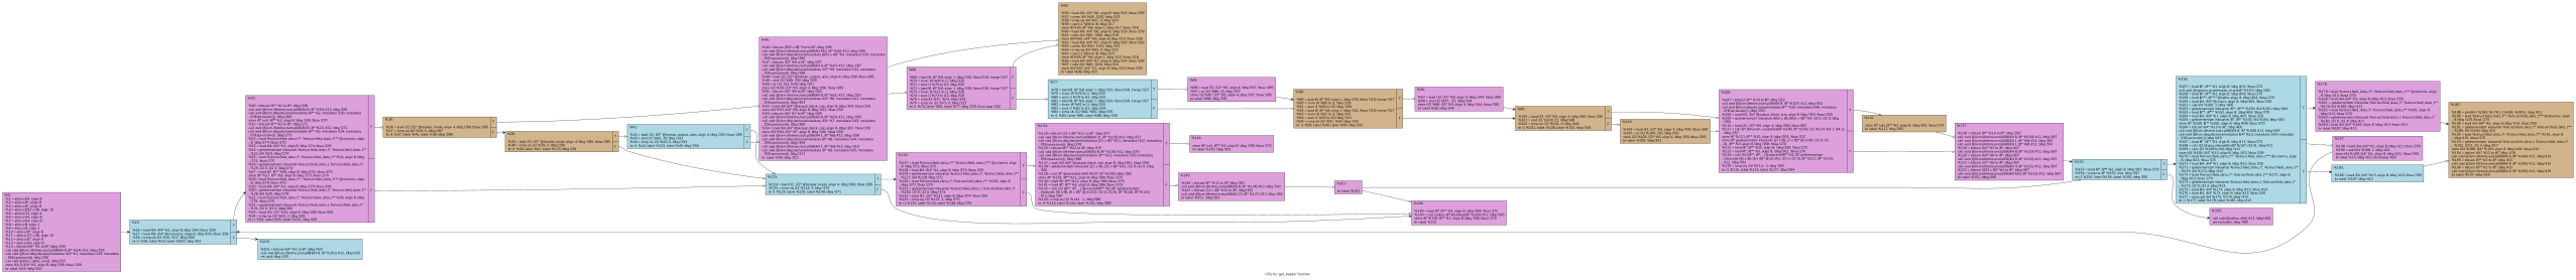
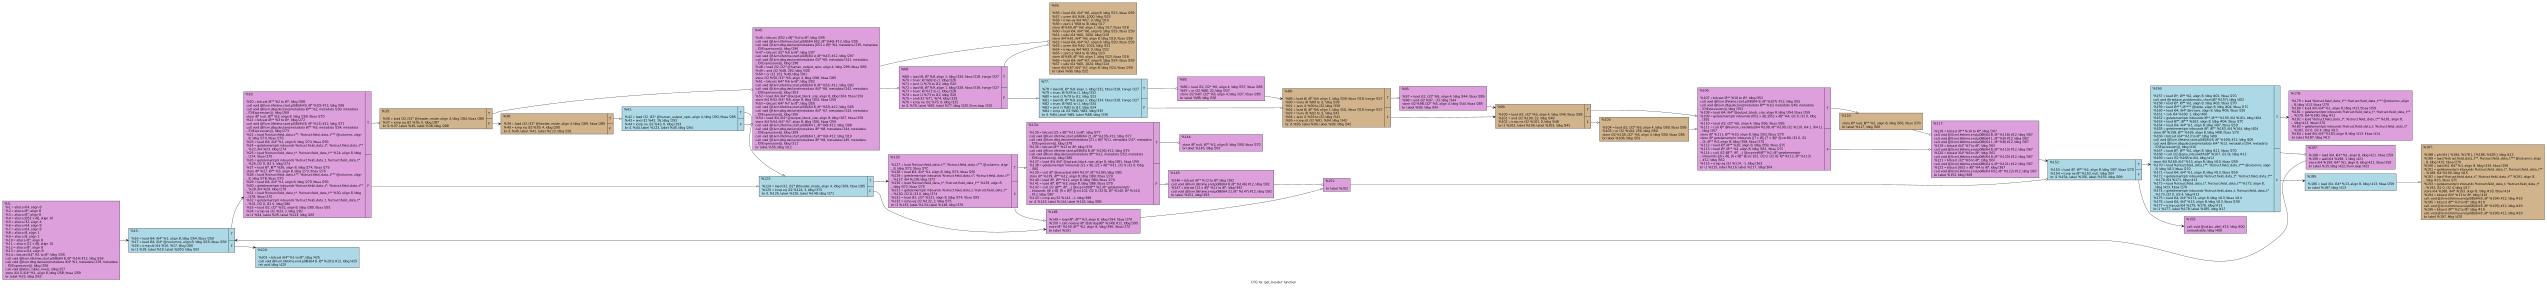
  digraph {
    fontname=Nunito
    label="CFG for 'get_header' function"
    rankdir=LR
    node [fillcolor=plum fontname=Nunito shape=record style=filled]
    edge [arrowhead=vee fontname=Nunito]
    n1 [label="{%0:\l  %1 = alloca i64, align 8\l  %2 = alloca i8*, align 8\l  %3 = alloca i8*, align 8\l  %4 = alloca [652 x i8], align 16\l  %5 = alloca i32, align 4\l  %6 = alloca i64, align 8\l  %7 = alloca i64, align 8\l  %8 = alloca i8, align 1\l  %9 = alloca i8, align 1\l  %10 = alloca i8*, align 8\l  %11 = alloca [21 x i8], align 16\l  %12 = alloca i8*, align 8\l  %13 = alloca i64, align 8\l  %14 = bitcast i64* %1 to i8*, !dbg !255\l  call void @llvm.lifetime.start.p0i8(i64 8, i8* %14) #12, !dbg !255\l  call void @llvm.dbg.declare(metadata i64* %1, metadata !229, metadata\l... !DIExpression()), !dbg !256\l  call void @alloc_table_row(), !dbg !257\l  store i64 0, i64* %1, align 8, !dbg !258, !tbaa !259\l  br label %15, !dbg !263\l}"]
    n2 [fillcolor=lightblue label="{%15:\l\l  %16 = load i64, i64* %1, align 8, !dbg !264, !tbaa !259\l  %17 = load i64, i64* @ncolumns, align 8, !dbg !265, !tbaa !259\l  %18 = icmp ult i64 %16, %17, !dbg !266\l  br i1 %18, label %19, label %200, !dbg !267\l|{<s0>T|<s1>F}}"]
    n3 [label="{%19:\l\l  %20 = bitcast i8** %2 to i8*, !dbg !268\l  call void @llvm.lifetime.start.p0i8(i64 8, i8* %20) #12, !dbg !268\l  call void @llvm.dbg.declare(metadata i8** %2, metadata !230, metadata\l... !DIExpression()), !dbg !269\l  store i8* null, i8** %2, align 8, !dbg !269, !tbaa !270\l  %21 = bitcast i8** %3 to i8*, !dbg !272\l  call void @llvm.lifetime.start.p0i8(i64 8, i8* %21) #12, !dbg !272\l  call void @llvm.dbg.declare(metadata i8** %3, metadata !234, metadata\l... !DIExpression()), !dbg !273\l  %22 = load %struct.field_data_t**, %struct.field_data_t*** @columns, align\l... 8, !dbg !274, !tbaa !270\l  %23 = load i64, i64* %1, align 8, !dbg !274, !tbaa !259\l  %24 = getelementptr inbounds %struct.field_data_t*, %struct.field_data_t**\l... %22, i64 %23, !dbg !274\l  %25 = load %struct.field_data_t*, %struct.field_data_t** %24, align 8, !dbg\l... !274, !tbaa !270\l  %26 = getelementptr inbounds %struct.field_data_t, %struct.field_data_t*\l... %25, i32 0, i32 3, !dbg !274\l  %27 = load i8*, i8** %26, align 8, !dbg !274, !tbaa !275\l  store i8* %27, i8** %3, align 8, !dbg !273, !tbaa !270\l  %28 = load %struct.field_data_t**, %struct.field_data_t*** @columns, align\l... 8, !dbg !278, !tbaa !270\l  %29 = load i64, i64* %1, align 8, !dbg !279, !tbaa !259\l  %30 = getelementptr inbounds %struct.field_data_t*, %struct.field_data_t**\l... %28, i64 %29, !dbg !278\l  %31 = load %struct.field_data_t*, %struct.field_data_t** %30, align 8, !dbg\l... !278, !tbaa !270\l  %32 = getelementptr inbounds %struct.field_data_t, %struct.field_data_t*\l... %31, i32 0, i32 0, !dbg !280\l  %33 = load i32, i32* %32, align 8, !dbg !280, !tbaa !281\l  %34 = icmp eq i32 %33, 2, !dbg !282\l  br i1 %34, label %35, label %123, !dbg !283\l|{<s0>T|<s1>F}}"]
    n4 [fillcolor=lightblue label="{%200:\l\l  %201 = bitcast i64* %1 to i8*, !dbg !425\l  call void @llvm.lifetime.end.p0i8(i64 8, i8* %201) #12, !dbg !425\l  ret void, !dbg !425\l}"]
    n5 [fillcolor=tan label="{%35:\l\l  %36 = load i32, i32* @header_mode, align 4, !dbg !284, !tbaa !285\l  %37 = icmp eq i32 %36, 0, !dbg !287\l  br i1 %37, label %45, label %38, !dbg !288\l|{<s0>T|<s1>F}}"]
    n6 [fillcolor=lightblue label="{%123:\l\l  %124 = load i32, i32* @header_mode, align 4, !dbg !369, !tbaa !285\l  %125 = icmp eq i32 %124, 3, !dbg !370\l  br i1 %125, label %126, label %148, !dbg !371\l|{<s0>T|<s1>F}}"]
    n7 [label="{%45:\l\l  %46 = bitcast [652 x i8]* %4 to i8*, !dbg !295\l  call void @llvm.lifetime.start.p0i8(i64 652, i8* %46) #12, !dbg !295\l  call void @llvm.dbg.declare(metadata [652 x i8]* %4, metadata !235, metadata\l... !DIExpression()), !dbg !296\l  %47 = bitcast i32* %5 to i8*, !dbg !297\l  call void @llvm.lifetime.start.p0i8(i64 4, i8* %47) #12, !dbg !297\l  call void @llvm.dbg.declare(metadata i32* %5, metadata !241, metadata\l... !DIExpression()), !dbg !298\l  %48 = load i32, i32* @human_output_opts, align 4, !dbg !299, !tbaa !285\l  %49 = and i32 %48, 292, !dbg !300\l  %50 = or i32 152, %49, !dbg !301\l  store i32 %50, i32* %5, align 4, !dbg !298, !tbaa !285\l  %51 = bitcast i64* %6 to i8*, !dbg !302\l  call void @llvm.lifetime.start.p0i8(i64 8, i8* %51) #12, !dbg !302\l  call void @llvm.dbg.declare(metadata i64* %6, metadata !242, metadata\l... !DIExpression()), !dbg !303\l  %52 = load i64, i64* @output_block_size, align 8, !dbg !304, !tbaa !259\l  store i64 %52, i64* %6, align 8, !dbg !303, !tbaa !259\l  %53 = bitcast i64* %7 to i8*, !dbg !305\l  call void @llvm.lifetime.start.p0i8(i64 8, i8* %53) #12, !dbg !305\l  call void @llvm.dbg.declare(metadata i64* %7, metadata !243, metadata\l... !DIExpression()), !dbg !306\l  %54 = load i64, i64* @output_block_size, align 8, !dbg !307, !tbaa !259\l  store i64 %54, i64* %7, align 8, !dbg !306, !tbaa !259\l  call void @llvm.lifetime.start.p0i8(i64 1, i8* %8) #12, !dbg !308\l  call void @llvm.dbg.declare(metadata i8* %8, metadata !244, metadata\l... !DIExpression()), !dbg !309\l  call void @llvm.lifetime.start.p0i8(i64 1, i8* %9) #12, !dbg !310\l  call void @llvm.dbg.declare(metadata i8* %9, metadata !245, metadata\l... !DIExpression()), !dbg !311\l  br label %55, !dbg !312\l}"]
    n8 [fillcolor=tan label="{%38:\l\l  %39 = load i32, i32* @header_mode, align 4, !dbg !289, !tbaa !285\l  %40 = icmp eq i32 %39, 4, !dbg !290\l  br i1 %40, label %41, label %123, !dbg !291\l|{<s0>T|<s1>F}}"]
    n9 [label="{%126:\l\l  %127 = load %struct.field_data_t**, %struct.field_data_t*** @columns, align\l... 8, !dbg !372, !tbaa !270\l  %128 = load i64, i64* %1, align 8, !dbg !373, !tbaa !259\l  %129 = getelementptr inbounds %struct.field_data_t*, %struct.field_data_t**\l... %127, i64 %128, !dbg !372\l  %130 = load %struct.field_data_t*, %struct.field_data_t** %129, align 8,\l... !dbg !372, !tbaa !270\l  %131 = getelementptr inbounds %struct.field_data_t, %struct.field_data_t*\l... %130, i32 0, i32 0, !dbg !374\l  %132 = load i32, i32* %131, align 8, !dbg !374, !tbaa !281\l  %133 = icmp eq i32 %132, 2, !dbg !375\l  br i1 %133, label %134, label %148, !dbg !376\l|{<s0>T|<s1>F}}"]
    n10 [label="{%148:\l\l  %149 = load i8*, i8** %3, align 8, !dbg !394, !tbaa !270\l  %150 = call noalias i8* @strdup(i8* %149) #12, !dbg !395\l  store i8* %150, i8** %2, align 8, !dbg !396, !tbaa !270\l  br label %151\l}"]
    n11 [fillcolor=tan label="{%55:\l\l  %56 = load i64, i64* %6, align 8, !dbg !313, !tbaa !259\l  %57 = urem i64 %56, 1000, !dbg !315\l  %58 = icmp eq i64 %57, 0, !dbg !316\l  %59 = zext i1 %58 to i8, !dbg !317\l  store i8 %59, i8* %8, align 1, !dbg !317, !tbaa !318\l  %60 = load i64, i64* %6, align 8, !dbg !319, !tbaa !259\l  %61 = udiv i64 %60, 1000, !dbg !319\l  store i64 %61, i64* %6, align 8, !dbg !319, !tbaa !259\l  %62 = load i64, i64* %7, align 8, !dbg !320, !tbaa !259\l  %63 = urem i64 %62, 1024, !dbg !321\l  %64 = icmp eq i64 %63, 0, !dbg !322\l  %65 = zext i1 %64 to i8, !dbg !323\l  store i8 %65, i8* %9, align 1, !dbg !323, !tbaa !318\l  %66 = load i64, i64* %7, align 8, !dbg !324, !tbaa !259\l  %67 = udiv i64 %66, 1024, !dbg !324\l  store i64 %67, i64* %7, align 8, !dbg !324, !tbaa !259\l  br label %68, !dbg !325\l}"]
    n12 [label="{%68:\l\l  %69 = load i8, i8* %8, align 1, !dbg !326, !tbaa !318, !range !327\l  %70 = trunc i8 %69 to i1, !dbg !326\l  %71 = zext i1 %70 to i32, !dbg !326\l  %72 = load i8, i8* %9, align 1, !dbg !328, !tbaa !318, !range !327\l  %73 = trunc i8 %72 to i1, !dbg !328\l  %74 = zext i1 %73 to i32, !dbg !328\l  %75 = and i32 %71, %74, !dbg !329\l  %76 = icmp ne i32 %75, 0, !dbg !325\l  br i1 %76, label %55, label %77, !dbg !325, !llvm.loop !330\l|{<s0>T|<s1>F}}"]
    n13 [fillcolor=lightblue label="{%41:\l\l  %42 = load i32, i32* @human_output_opts, align 4, !dbg !292, !tbaa !285\l  %43 = and i32 %42, 16, !dbg !293\l  %44 = icmp ne i32 %43, 0, !dbg !293\l  br i1 %44, label %123, label %45, !dbg !294\l|{<s0>T|<s1>F}}"]
    n14 [label="{%134:\l\l  %135 = bitcast [21 x i8]* %11 to i8*, !dbg !377\l  call void @llvm.lifetime.start.p0i8(i64 21, i8* %135) #12, !dbg !377\l  call void @llvm.dbg.declare(metadata [21 x i8]* %11, metadata !247, metadata\l... !DIExpression()), !dbg !378\l  %136 = bitcast i8** %12 to i8*, !dbg !379\l  call void @llvm.lifetime.start.p0i8(i64 8, i8* %136) #12, !dbg !379\l  call void @llvm.dbg.declare(metadata i8** %12, metadata !253, metadata\l... !DIExpression()), !dbg !380\l  %137 = load i64, i64* @output_block_size, align 8, !dbg !381, !tbaa !259\l  %138 = getelementptr inbounds [21 x i8], [21 x i8]* %11, i32 0, i32 0, !dbg\l... !382\l  %139 = call i8* @umaxtostr(i64 %137, i8* %138), !dbg !383\l  store i8* %139, i8** %12, align 8, !dbg !380, !tbaa !270\l  %140 = load i8*, i8** %12, align 8, !dbg !384, !tbaa !270\l  %141 = load i8*, i8** %3, align 8, !dbg !386, !tbaa !270\l  %142 = call i32 (i8**, i8*, ...) @asprintf(i8** %2, i8* getelementptr\l... inbounds ([6 x i8], [6 x i8]* @.str.102, i32 0, i32 0), i8* %140, i8* %141)\l... #12, !dbg !387\l  %143 = icmp eq i32 %142, -1, !dbg !388\l  br i1 %143, label %144, label %145, !dbg !389\l|{<s0>T|<s1>F}}"]
    n15 [label="{%151:\l\l  br label %152\l}"]
    n16 [fillcolor=lightblue label="{%77:\l\l  %78 = load i8, i8* %8, align 1, !dbg !332, !tbaa !318, !range !327\l  %79 = trunc i8 %78 to i1, !dbg !332\l  %80 = zext i1 %79 to i32, !dbg !332\l  %81 = load i8, i8* %9, align 1, !dbg !334, !tbaa !318, !range !327\l  %82 = trunc i8 %81 to i1, !dbg !334\l  %83 = zext i1 %82 to i32, !dbg !334\l  %84 = icmp slt i32 %80, %83, !dbg !335\l  br i1 %84, label %85, label %88, !dbg !336\l|{<s0>T|<s1>F}}"]
    n17 [label="{%85:\l\l  %86 = load i32, i32* %5, align 4, !dbg !337, !tbaa !285\l  %87 = or i32 %86, 32, !dbg !337\l  store i32 %87, i32* %5, align 4, !dbg !337, !tbaa !285\l  br label %88, !dbg !338\l}"]
    n18 [fillcolor=tan label="{%88:\l\l  %89 = load i8, i8* %9, align 1, !dbg !339, !tbaa !318, !range !327\l  %90 = trunc i8 %89 to i1, !dbg !339\l  %91 = zext i1 %90 to i32, !dbg !339\l  %92 = load i8, i8* %8, align 1, !dbg !341, !tbaa !318, !range !327\l  %93 = trunc i8 %92 to i1, !dbg !341\l  %94 = zext i1 %93 to i32, !dbg !341\l  %95 = icmp slt i32 %91, %94, !dbg !342\l  br i1 %95, label %96, label %99, !dbg !343\l|{<s0>T|<s1>F}}"]
    n19 [label="{%96:\l\l  %97 = load i32, i32* %5, align 4, !dbg !344, !tbaa !285\l  %98 = and i32 %97, -33, !dbg !344\l  store i32 %98, i32* %5, align 4, !dbg !344, !tbaa !285\l  br label %99, !dbg !345\l}"]
    n20 [fillcolor=tan label="{%99:\l\l  %100 = load i32, i32* %5, align 4, !dbg !346, !tbaa !285\l  %101 = and i32 %100, 32, !dbg !348\l  %102 = icmp ne i32 %101, 0, !dbg !348\l  br i1 %102, label %106, label %103, !dbg !349\l|{<s0>T|<s1>F}}"]
    n21 [label="{%106:\l\l  %107 = bitcast i8** %10 to i8*, !dbg !352\l  call void @llvm.lifetime.start.p0i8(i64 8, i8* %107) #12, !dbg !352\l  call void @llvm.dbg.declare(metadata i8** %10, metadata !246, metadata\l... !DIExpression()), !dbg !353\l  %108 = load i64, i64* @output_block_size, align 8, !dbg !354, !tbaa !259\l  %109 = getelementptr inbounds [652 x i8], [652 x i8]* %4, i32 0, i32 0, !dbg\l... !355\l  %110 = load i32, i32* %5, align 4, !dbg !356, !tbaa !285\l  %111 = call i8* @human_readable(i64 %108, i8* %109, i32 %110, i64 1, i64 1),\l... !dbg !357\l  store i8* %111, i8** %10, align 8, !dbg !353, !tbaa !270\l  store i8* getelementptr inbounds ([7 x i8], [7 x i8]* @.str.80, i32 0, i32\l... 0), i8** %3, align 8, !dbg !358, !tbaa !270\l  %112 = load i8*, i8** %10, align 8, !dbg !359, !tbaa !270\l  %113 = load i8*, i8** %3, align 8, !dbg !361, !tbaa !270\l  %114 = call i32 (i8**, i8*, ...) @asprintf(i8** %2, i8* getelementptr\l... inbounds ([6 x i8], [6 x i8]* @.str.102, i32 0, i32 0), i8* %112, i8* %113)\l... #12, !dbg !362\l  %115 = icmp eq i32 %114, -1, !dbg !363\l  br i1 %115, label %116, label %117, !dbg !364\l|{<s0>T|<s1>F}}"]
    n22 [fillcolor=tan label="{%103:\l\l  %104 = load i32, i32* %5, align 4, !dbg !350, !tbaa !285\l  %105 = or i32 %104, 256, !dbg !350\l  store i32 %105, i32* %5, align 4, !dbg !350, !tbaa !285\l  br label %106, !dbg !351\l}"]
    n23 [fillcolor=tan label="{%116:\l\l  store i8* null, i8** %2, align 8, !dbg !365, !tbaa !270\l  br label %117, !dbg !366\l}"]
    n24 [label="{%117:\l\l  %118 = bitcast i8** %10 to i8*, !dbg !367\l  call void @llvm.lifetime.end.p0i8(i64 8, i8* %118) #12, !dbg !367\l  call void @llvm.lifetime.end.p0i8(i64 1, i8* %9) #12, !dbg !367\l  call void @llvm.lifetime.end.p0i8(i64 1, i8* %8) #12, !dbg !367\l  %119 = bitcast i64* %7 to i8*, !dbg !367\l  call void @llvm.lifetime.end.p0i8(i64 8, i8* %119) #12, !dbg !367\l  %120 = bitcast i64* %6 to i8*, !dbg !367\l  call void @llvm.lifetime.end.p0i8(i64 8, i8* %120) #12, !dbg !367\l  %121 = bitcast i32* %5 to i8*, !dbg !367\l  call void @llvm.lifetime.end.p0i8(i64 4, i8* %121) #12, !dbg !367\l  %122 = bitcast [652 x i8]* %4 to i8*, !dbg !367\l  call void @llvm.lifetime.end.p0i8(i64 652, i8* %122) #12, !dbg !367\l  br label %152, !dbg !368\l}"]
    n25 [fillcolor=lightblue label="{%152:\l\l  %153 = load i8*, i8** %2, align 8, !dbg !397, !tbaa !270\l  %154 = icmp ne i8* %153, null, !dbg !397\l  br i1 %154, label %156, label %155, !dbg !399\l|{<s0>T|<s1>F}}"]
    n26 [fillcolor=lightblue label="{%156:\l\l  %157 = load i8*, i8** %2, align 8, !dbg !401, !tbaa !270\l  call void @replace_problematic_chars(i8* %157), !dbg !402\l  %158 = load i8*, i8** %2, align 8, !dbg !403, !tbaa !270\l  %159 = load i8***, i8**** @table, align 8, !dbg !404, !tbaa !270\l  %160 = load i64, i64* @nrows, align 8, !dbg !405, !tbaa !259\l  %161 = sub i64 %160, 1, !dbg !406\l  %162 = getelementptr inbounds i8**, i8*** %159, i64 %161, !dbg !404\l  %163 = load i8**, i8*** %162, align 8, !dbg !404, !tbaa !270\l  %164 = load i64, i64* %1, align 8, !dbg !407, !tbaa !259\l  %165 = getelementptr inbounds i8*, i8** %163, i64 %164, !dbg !404\l  store i8* %158, i8** %165, align 8, !dbg !408, !tbaa !270\l  %166 = bitcast i64* %13 to i8*, !dbg !409\l  call void @llvm.lifetime.start.p0i8(i64 8, i8* %166) #12, !dbg !409\l  call void @llvm.dbg.declare(metadata i64* %13, metadata !254, metadata\l... !DIExpression()), !dbg !410\l  %167 = load i8*, i8** %2, align 8, !dbg !411, !tbaa !270\l  %168 = call i32 @gnu_mbswidth(i8* %167, i32 0), !dbg !412\l  %169 = sext i32 %168 to i64, !dbg !412\l  store i64 %169, i64* %13, align 8, !dbg !410, !tbaa !259\l  %170 = load %struct.field_data_t**, %struct.field_data_t*** @columns, align\l... 8, !dbg !413, !tbaa !270\l  %171 = load i64, i64* %1, align 8, !dbg !413, !tbaa !259\l  %172 = getelementptr inbounds %struct.field_data_t*, %struct.field_data_t**\l... %170, i64 %171, !dbg !413\l  %173 = load %struct.field_data_t*, %struct.field_data_t** %172, align 8,\l... !dbg !413, !tbaa !270\l  %174 = getelementptr inbounds %struct.field_data_t, %struct.field_data_t*\l... %173, i32 0, i32 4, !dbg !413\l  %175 = load i64, i64* %174, align 8, !dbg !413, !tbaa !414\l  %176 = load i64, i64* %13, align 8, !dbg !413, !tbaa !259\l  %177 = icmp ugt i64 %175, %176, !dbg !413\l  br i1 %177, label %178, label %185, !dbg !413\l|{<s0>T|<s1>F}}"]
    n27 [label="{%155:\l\l  call void @xalloc_die() #13, !dbg !400\l  unreachable, !dbg !400\l}"]
    n28 [label="{%178:\l\l  %179 = load %struct.field_data_t**, %struct.field_data_t*** @columns, align\l... 8, !dbg !413, !tbaa !270\l  %180 = load i64, i64* %1, align 8, !dbg !413, !tbaa !259\l  %181 = getelementptr inbounds %struct.field_data_t*, %struct.field_data_t**\l... %179, i64 %180, !dbg !413\l  %182 = load %struct.field_data_t*, %struct.field_data_t** %181, align 8,\l... !dbg !413, !tbaa !270\l  %183 = getelementptr inbounds %struct.field_data_t, %struct.field_data_t*\l... %182, i32 0, i32 4, !dbg !413\l  %184 = load i64, i64* %183, align 8, !dbg !413, !tbaa !414\l  br label %187, !dbg !413\l}"]
    n29 [fillcolor=lightblue label="{%185:\l\l  %186 = load i64, i64* %13, align 8, !dbg !413, !tbaa !259\l  br label %187, !dbg !413\l}"]
    n30 [label="{%197:\l\l  %198 = load i64, i64* %1, align 8, !dbg !421, !tbaa !259\l  %199 = add i64 %198, 1, !dbg !421\l  store i64 %199, i64* %1, align 8, !dbg !421, !tbaa !259\l  br label %15, !dbg !422, !llvm.loop !423\l}"]
    n31 [label="{%144:\l\l  store i8* null, i8** %2, align 8, !dbg !390, !tbaa !270\l  br label %145, !dbg !391\l}"]
    n32 [label="{%145:\l\l  %146 = bitcast i8** %12 to i8*, !dbg !392\l  call void @llvm.lifetime.end.p0i8(i64 8, i8* %146) #12, !dbg !392\l  %147 = bitcast [21 x i8]* %11 to i8*, !dbg !392\l  call void @llvm.lifetime.end.p0i8(i64 21, i8* %147) #12, !dbg !392\l  br label %151, !dbg !393\l}"]
    n33 [fillcolor=tan label="{%187:\l\l  %188 = phi i64 [ %184, %178 ], [ %186, %185 ], !dbg !413\l  %189 = load %struct.field_data_t**, %struct.field_data_t*** @columns, align\l... 8, !dbg !415, !tbaa !270\l  %190 = load i64, i64* %1, align 8, !dbg !416, !tbaa !259\l  %191 = getelementptr inbounds %struct.field_data_t*, %struct.field_data_t**\l... %189, i64 %190, !dbg !415\l  %192 = load %struct.field_data_t*, %struct.field_data_t** %191, align 8,\l... !dbg !415, !tbaa !270\l  %193 = getelementptr inbounds %struct.field_data_t, %struct.field_data_t*\l... %192, i32 0, i32 4, !dbg !417\l  store i64 %188, i64* %193, align 8, !dbg !418, !tbaa !414\l  %194 = bitcast i64* %13 to i8*, !dbg !419\l  call void @llvm.lifetime.end.p0i8(i64 8, i8* %194) #12, !dbg !419\l  %195 = bitcast i8** %3 to i8*, !dbg !419\l  call void @llvm.lifetime.end.p0i8(i64 8, i8* %195) #12, !dbg !419\l  %196 = bitcast i8** %2 to i8*, !dbg !419\l  call void @llvm.lifetime.end.p0i8(i64 8, i8* %196) #12, !dbg !419\l  br label %197, !dbg !420\l}"]
    n1 -> n2
    n2 -> n3 [tailport=s0]
    n2 -> n4 [tailport=s1]
    n3 -> n5 [arrowhead=odot tailport=s0]
    n3 -> n6 [arrowhead=onormal tailport=s1]
    n5 -> n7 [arrowhead=odot tailport=s0]
    n5 -> n8 [tailport=s1]
    n6 -> n9 [tailport=s0]
    n6 -> n10 [tailport=s1]
    n7 -> n11 [arrowhead=odot]
    n7 -> n12 [arrowhead=odot]
-   n8 -> n6 [arrowhead=onormal tailport=s1]
    n8 -> n13 [arrowhead=onormal tailport=s0]
    n9 -> n10 [arrowhead=onormal tailport=s1]
    n9 -> n14 [arrowhead=onormal tailport=s0]
-   n15 -> n10 [arrowhead=onormal]
+   n10 -> n15 [arrowhead=onormal]
    n12 -> n11 [arrowhead=odot tailport=s0]
    n12 -> n16 [arrowhead=onormal tailport=s1]
    n13 -> n6 [arrowhead=onormal tailport=s0]
    n13 -> n7 [arrowhead=odot tailport=s1]
    n14 -> n31 [arrowhead=odot tailport=s0]
    n14 -> n32 [arrowhead=onormal tailport=s1]
    n15 -> n25 [arrowhead=odot]
    n16 -> n17 [arrowhead=odot tailport=s0]
    n16 -> n18 [arrowhead=odot tailport=s1]
    n17 -> n18
    n18 -> n19 [arrowhead=odot tailport=s0]
    n18 -> n20 [tailport=s1]
    n19 -> n20
    n20 -> n21 [arrowhead=onormal tailport=s0]
    n20 -> n22 [arrowhead=onormal tailport=s1]
    n21 -> n23 [arrowhead=onormal tailport=s0]
    n21 -> n24 [arrowhead=onormal tailport=s1]
    n22 -> n21 [arrowhead=onormal]
    n23 -> n24 [arrowhead=odot]
    n24 -> n25
    n25 -> n26 [tailport=s0]
    n25 -> n27 [tailport=s1]
    n26 -> n28 [tailport=s0]
    n26 -> n29 [tailport=s1]
    n26 -> n30 [arrowhead=odot]
-   n28 -> n33
    n29 -> n33 [arrowhead=onormal]
    n30 -> n2
    n32 -> n15 [arrowhead=odot]
  }
